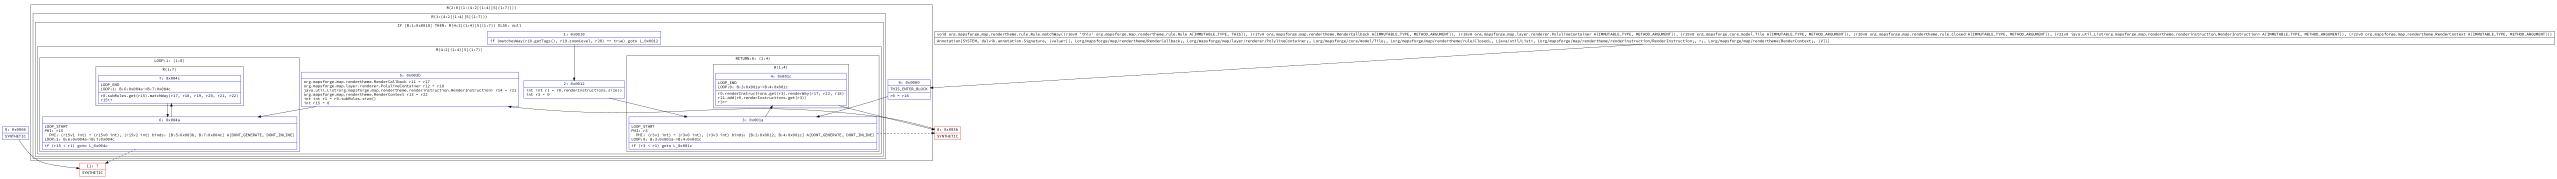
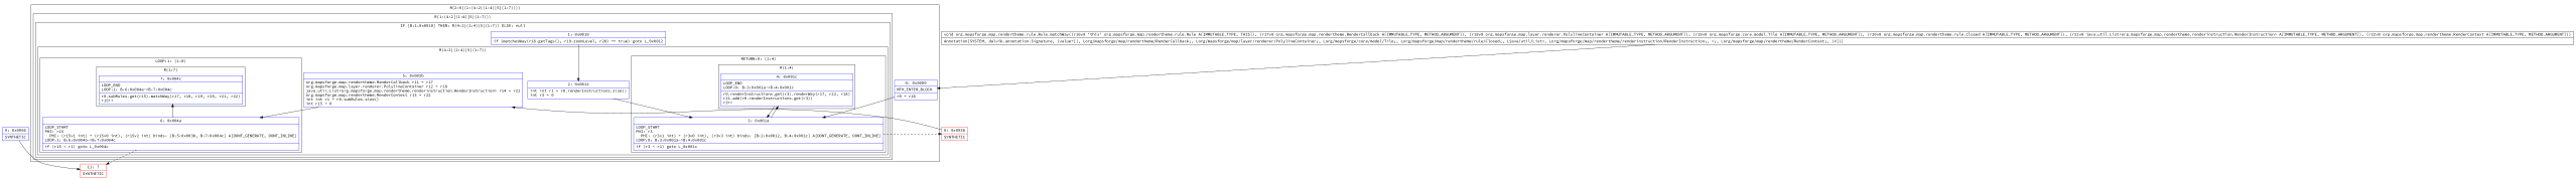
  digraph {
    fontname="Source Code Pro"
    node [color=blue fontname="Source Code Pro" shape=record]
    edge [fontname="Source Code Pro"]
    n1 [label="{4\:\ 0x001c|LOOP_END\lLOOP:0: B:3:0x001a\-\>B:4:0x001c\l|r0.renderInstructions.get(r3).renderWay(r17, r22, r18)\lr21.add(r0.renderInstructions.get(r3))\lr3++\l}"]
    n2 [label="{3\:\ 0x001a|LOOP_START\lPHI: r3 \l  PHI: (r3v1 int) = (r3v0 int), (r3v3 int) binds: [B:2:0x0012, B:4:0x001c] A[DONT_GENERATE, DONT_INLINE]\lLOOP:0: B:3:0x001a\-\>B:4:0x001c\l|if (r3 \< r1) goto L_0x001c\l}"]
    n3 [label="{7\:\ 0x004c|LOOP_END\lLOOP:1: B:6:0x004a\-\>B:7:0x004c\l|r0.subRules.get(r15).matchWay(r17, r18, r19, r20, r21, r22)\lr15++\l}"]
    n4 [label="{6\:\ 0x004a|LOOP_START\lPHI: r15 \l  PHI: (r15v1 int) = (r15v0 int), (r15v2 int) binds: [B:5:0x003b, B:7:0x004c] A[DONT_GENERATE, DONT_INLINE]\lLOOP:1: B:6:0x004a\-\>B:7:0x004c\l|if (r15 \< r1) goto L_0x004c\l}"]
    n5 [label="{2\:\ 0x0012|int int r1 = r0.renderInstructions.size()\lint r3 = 0\l}"]
    n6 [label="{5\:\ 0x003b|org.mapsforge.map.rendertheme.RenderCallback r11 = r17\lorg.mapsforge.map.layer.renderer.PolylineContainer r12 = r18\ljava.util.List\<org.mapsforge.map.rendertheme.renderinstruction.RenderInstruction\> r14 = r21\lorg.mapsforge.map.rendertheme.RenderContext r13 = r22\lint int r1 = r0.subRules.size()\lint r15 = 0\l}"]
    n7 [label="{1\:\ 0x0010|if (matchesWay(r18.getTags(), r19.zoomLevel, r20) == true) goto L_0x0012\l}"]
-   n8 [label="{0\:\ 0x0000|THIS_ENTER_BLOCK\l|r0 = r16\l}"]
+   n8 [label="{0\:\ 0x0000|MTH_ENTER_BLOCK\l|r0 = r16\l}"]
    n9 [color=red label="{8\:\ 0x003b|SYNTHETIC\l}"]
    n10 [color=red label="{11\:\ ?|SYNTHETIC\l}"]
    n11 [label="{9\:\ 0x0066|SYNTHETIC\l}"]
    n12 [label="{void org.mapsforge.map.rendertheme.rule.Rule.matchWay((r16v0 'this' org.mapsforge.map.rendertheme.rule.Rule A[IMMUTABLE_TYPE, THIS]), (r17v0 org.mapsforge.map.rendertheme.RenderCallback A[IMMUTABLE_TYPE, METHOD_ARGUMENT]), (r18v0 org.mapsforge.map.layer.renderer.PolylineContainer A[IMMUTABLE_TYPE, METHOD_ARGUMENT]), (r19v0 org.mapsforge.core.model.Tile A[IMMUTABLE_TYPE, METHOD_ARGUMENT]), (r20v0 org.mapsforge.map.rendertheme.rule.Closed A[IMMUTABLE_TYPE, METHOD_ARGUMENT]), (r21v0 java.util.List\<org.mapsforge.map.rendertheme.renderinstruction.RenderInstruction\> A[IMMUTABLE_TYPE, METHOD_ARGUMENT]), (r22v0 org.mapsforge.map.rendertheme.RenderContext A[IMMUTABLE_TYPE, METHOD_ARGUMENT]))  | Annotation[SYSTEM, dalvik.annotation.Signature, \{value=[(, Lorg\/mapsforge\/map\/rendertheme\/RenderCallback;, Lorg\/mapsforge\/map\/layer\/renderer\/PolylineContainer;, Lorg\/mapsforge\/core\/model\/Tile;, Lorg\/mapsforge\/map\/rendertheme\/rule\/Closed;, Ljava\/util\/List\<, Lorg\/mapsforge\/map\/rendertheme\/renderinstruction\/RenderInstruction;, \>;, Lorg\/mapsforge\/map\/rendertheme\/RenderContext;, )V]\}]\l}" color=""]
    subgraph cluster_1 {
      label="R(2:0|(1:(4:2|(1:4)|5|(1:7))))"
      n8
      subgraph cluster_2 {
        label="R(1:(4:2|(1:4)|5|(1:7)))"
        subgraph cluster_3 {
          label="IF [B:1:0x0010] THEN: R(4:2|(1:4)|5|(1:7)) ELSE: null"
          n7
          subgraph cluster_4 {
            label="R(4:2|(1:4)|5|(1:7))"
            n5
            n6
            subgraph cluster_5 {
              label="RETURN:0: (1:4)"
              n2
              subgraph cluster_6 {
                label="R(1:4)"
                n1
              }
            }
            subgraph cluster_7 {
              label="LOOP:1: (1:0)"
              n4
              subgraph cluster_8 {
                label="R(1:7)"
                n3
              }
            }
          }
        }
      }
    }
-   n1 -> n9
+   n1 -> n2
    n2 -> n1
    n2 -> n9 [style=dashed]
-   n3 -> n4
    n4 -> n3
    n4 -> n10 [style=dashed]
    n5 -> n2
    n6 -> n4
    n7 -> n5
    n8 -> n2
    n9 -> n6
    n11 -> n10
    n12 -> n8
  }
